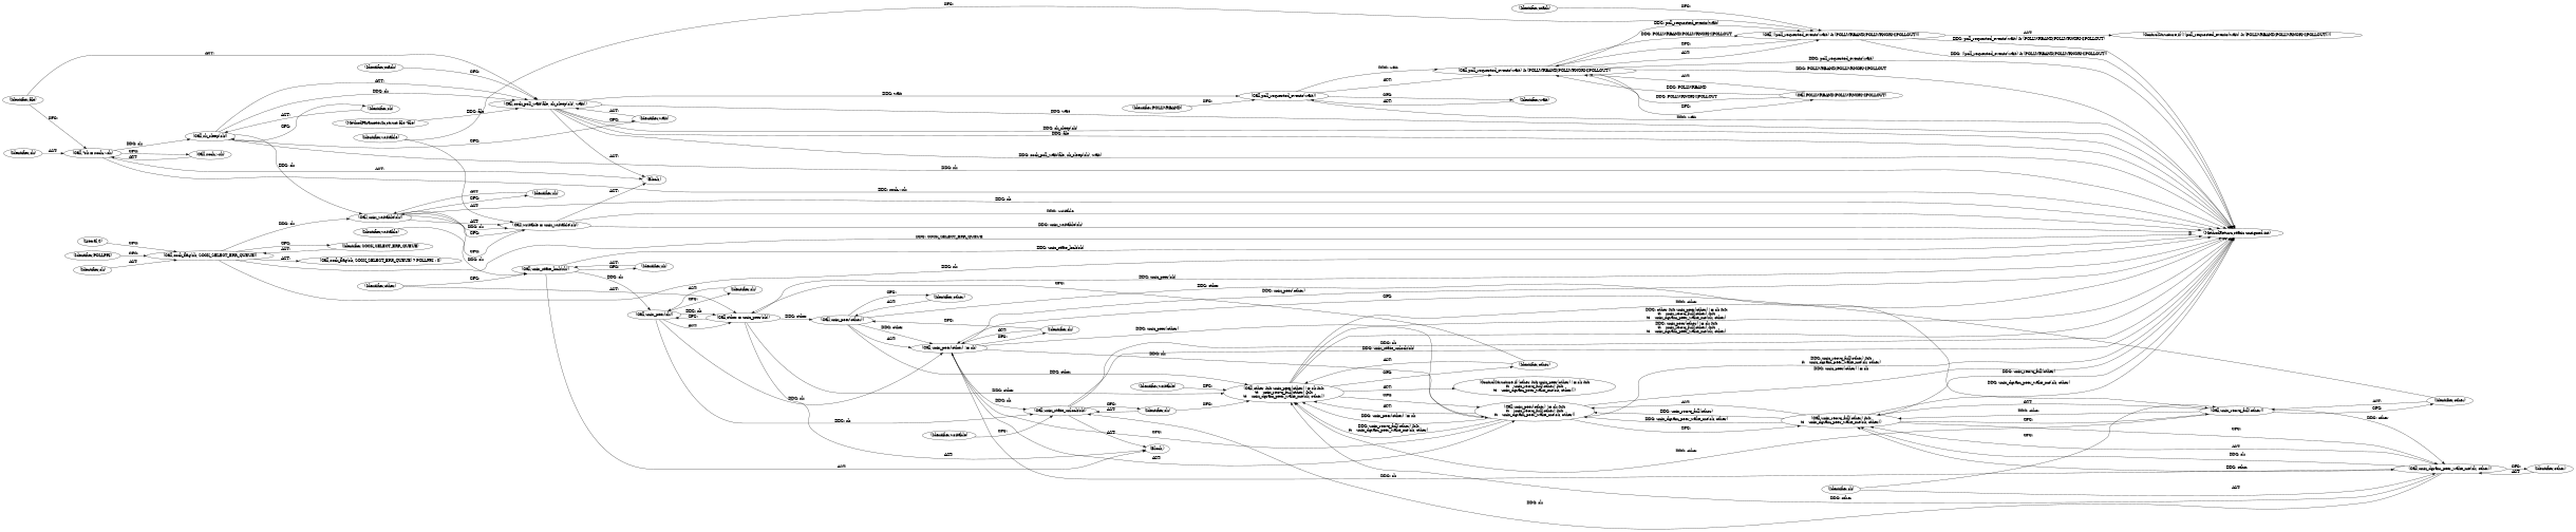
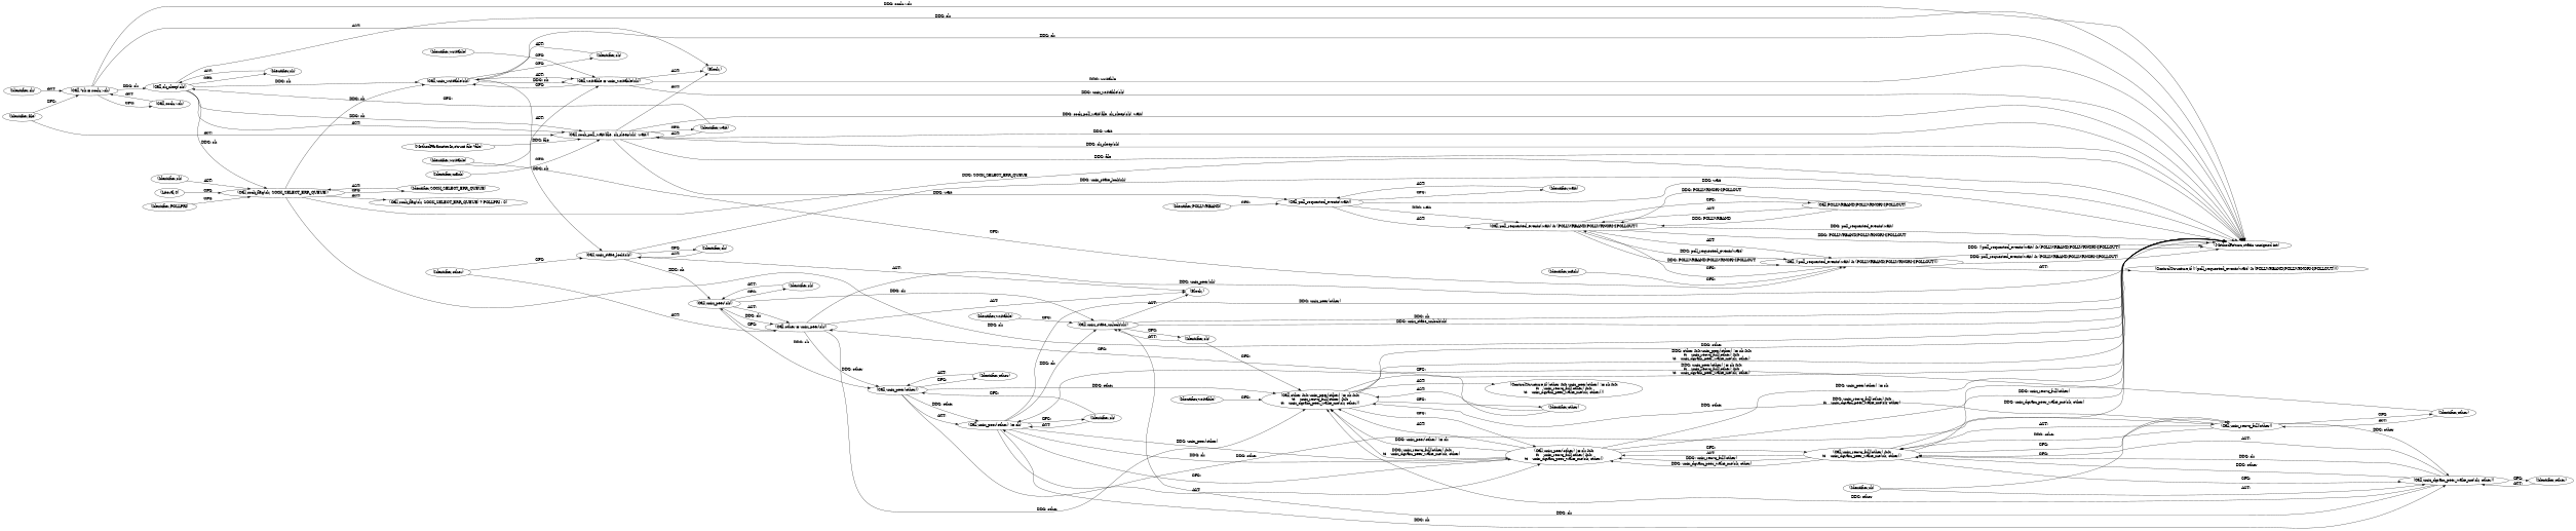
  digraph {
    rankdir=LR
    n1 [label="(Call,sk_sleep(sk))"]
    n2 [label="(Call,sock_poll_wait(file, sk_sleep(sk), wait))"]
    n3 [label="(Call,sock_flag(sk, SOCK_SELECT_ERR_QUEUE))"]
    n4 [label="(Call,unix_writable(sk))"]
    n5 [label="(MethodReturn,static unsigned int)"]
    n6 [label="(Identifier,sk)"]
    n7 [label="(Block,)"]
    n8 [label="(Call,poll_requested_events(wait))"]
    n9 [label="(Identifier,wait)"]
    n10 [label="(Identifier,SOCK_SELECT_ERR_QUEUE)"]
    n11 [label="(Call,sock_flag(sk, SOCK_SELECT_ERR_QUEUE) ? POLLPRI : 0)"]
    n12 [label="(Call,writable = unix_writable(sk))"]
    n13 [label="(Call,unix_state_lock(sk))"]
    n14 [label="(Identifier,sk)"]
    n15 [label="(Call,*sk = sock->sk)"]
    n16 [label="(Call,sock->sk)"]
    n17 [label="(Call,poll_requested_events(wait) & (POLLWRBAND|POLLWRNORM|POLLOUT))"]
    n18 [label="(Identifier,wait)"]
    n19 [label="(Call,!(poll_requested_events(wait) & (POLLWRBAND|POLLWRNORM|POLLOUT)))"]
    n20 [label="(Call,POLLWRBAND|POLLWRNORM|POLLOUT)"]
    n21 [label="(ControlStructure,if (!(poll_requested_events(wait) & (POLLWRBAND|POLLWRNORM|POLLOUT))))"]
    n22 [label="(Call,unix_peer(sk))"]
    n23 [label="(Identifier,sk)"]
    n24 [label="(Block,)"]
    n25 [label="(Call,other = unix_peer(sk))"]
    n26 [label="(Call,unix_peer(other) != sk)"]
    n27 [label="(Call,unix_state_unlock(sk))"]
    n28 [label="(Identifier,sk)"]
    n29 [label="(Call,other && unix_peer(other) != sk &&\n\t\t    unix_recvq_full(other) &&\n\t\t    unix_dgram_peer_wake_me(sk, other))"]
    n30 [label="(Call,unix_peer(other))"]
    n31 [label="(Call,unix_peer(other) != sk &&\n\t\t    unix_recvq_full(other) &&\n\t\t    unix_dgram_peer_wake_me(sk, other))"]
    n32 [label="(Call,unix_dgram_peer_wake_me(sk, other))"]
    n33 [label="(Identifier,sk)"]
    n34 [label="(Identifier,sk)"]
    n35 [label="(Identifier,other)"]
    n36 [label="(ControlStructure,if (other && unix_peer(other) != sk &&\n\t\t    unix_recvq_full(other) &&\n\t\t    unix_dgram_peer_wake_me(sk, other)))"]
    n37 [label="(Call,unix_recvq_full(other))"]
    n38 [label="(Identifier,other)"]
    n39 [label="(Call,unix_recvq_full(other) &&\n\t\t    unix_dgram_peer_wake_me(sk, other))"]
    n40 [label="(Identifier,other)"]
    n41 [label="(Identifier,other)"]
    n42 [label="(Identifier,writable)"]
    n43 [label="(Identifier,other)"]
    n44 [label="(Literal,0)"]
    n45 [label="(Identifier,sk)"]
    n46 [label="(MethodParameterIn,struct file *file)"]
    n47 [label="(Identifier,POLLPRI)"]
    n48 [label="(Identifier,writable)"]
    n49 [label="(Identifier,writable)"]
    n50 [label="(Identifier,POLLWRBAND)"]
    n51 [label="(Identifier,sk)"]
    n52 [label="(Identifier,file)"]
    n53 [label="(Identifier,mask)"]
    n54 [label="(Identifier,writable)"]
    n55 [label="(Identifier,sk)"]
    n56 [label="(Identifier,mask)"]
    n1 -> n2 [label="AST: "]
    n1 -> n2 [label="DDG: sk"]
+   n1 -> n3 [label="DDG: sk"]
    n1 -> n4 [label="DDG: sk"]
    n1 -> n5 [label="DDG: sk"]
    n1 -> n6 [label="CFG: "]
    n2 -> n5 [label="DDG: wait"]
    n2 -> n5 [label="DDG: sk_sleep(sk)"]
    n2 -> n5 [label="DDG: file"]
    n2 -> n5 [label="DDG: sock_poll_wait(file, sk_sleep(sk), wait)"]
    n2 -> n7 [label="AST: "]
    n2 -> n8 [label="DDG: wait"]
    n2 -> n9 [label="CFG: "]
    n3 -> n4 [label="DDG: sk"]
    n3 -> n5 [label="DDG: sk"]
    n3 -> n5 [label="DDG: SOCK_SELECT_ERR_QUEUE"]
    n3 -> n10 [label="CFG: "]
    n3 -> n11 [label="AST: "]
    n4 -> n5 [label="DDG: sk"]
    n4 -> n12 [label="AST: "]
    n4 -> n12 [label="DDG: sk"]
    n4 -> n13 [label="DDG: sk"]
    n4 -> n14 [label="CFG: "]
    n6 -> n1 [label="AST: "]
    n8 -> n5 [label="DDG: wait"]
    n8 -> n17 [label="AST: "]
    n8 -> n17 [label="DDG: wait"]
    n8 -> n18 [label="CFG: "]
    n9 -> n1 [label="CFG: "]
    n9 -> n2 [label="AST: "]
    n10 -> n3 [label="AST: "]
    n12 -> n4 [label="CFG: "]
    n12 -> n5 [label="DDG: writable"]
    n12 -> n5 [label="DDG: unix_writable(sk)"]
    n12 -> n7 [label="AST: "]
    n13 -> n5 [label="DDG: unix_state_lock(sk)"]
    n13 -> n22 [label="DDG: sk"]
    n13 -> n23 [label="CFG: "]
    n13 -> n24 [label="AST: "]
    n14 -> n4 [label="AST: "]
    n15 -> n1 [label="DDG: sk"]
    n15 -> n5 [label="DDG: sock->sk"]
    n15 -> n7 [label="AST: "]
    n15 -> n16 [label="CFG: "]
    n16 -> n15 [label="AST: "]
    n17 -> n5 [label="DDG: poll_requested_events(wait)"]
    n17 -> n5 [label="DDG: POLLWRBAND|POLLWRNORM|POLLOUT"]
    n17 -> n19 [label="AST: "]
    n17 -> n19 [label="DDG: poll_requested_events(wait)"]
    n17 -> n19 [label="DDG: POLLWRBAND|POLLWRNORM|POLLOUT"]
    n17 -> n20 [label="CFG: "]
    n18 -> n8 [label="AST: "]
    n19 -> n5 [label="DDG: poll_requested_events(wait) & (POLLWRBAND|POLLWRNORM|POLLOUT)"]
    n19 -> n5 [label="DDG: !(poll_requested_events(wait) & (POLLWRBAND|POLLWRNORM|POLLOUT))"]
    n19 -> n17 [label="CFG: "]
    n19 -> n21 [label="AST: "]
    n20 -> n17 [label="AST: "]
    n20 -> n17 [label="DDG: POLLWRBAND"]
    n20 -> n17 [label="DDG: POLLWRNORM|POLLOUT"]
    n22 -> n25 [label="AST: "]
    n22 -> n25 [label="DDG: sk"]
-   n22 -> n26 [label="DDG: sk"]
+   n22 -> n30 [label="DDG: sk"]
    n22 -> n27 [label="DDG: sk"]
    n22 -> n28 [label="CFG: "]
    n23 -> n13 [label="AST: "]
    n25 -> n5 [label="DDG: unix_peer(sk)"]
    n25 -> n22 [label="CFG: "]
    n25 -> n24 [label="AST: "]
    n25 -> n29 [label="DDG: other"]
    n25 -> n30 [label="DDG: other"]
    n26 -> n5 [label="DDG: unix_peer(other)"]
    n26 -> n27 [label="DDG: sk"]
    n26 -> n31 [label="AST: "]
    n26 -> n31 [label="DDG: unix_peer(other)"]
    n26 -> n31 [label="DDG: sk"]
    n26 -> n32 [label="DDG: sk"]
    n26 -> n33 [label="CFG: "]
    n27 -> n5 [label="DDG: unix_state_unlock(sk)"]
    n27 -> n5 [label="DDG: sk"]
    n27 -> n24 [label="AST: "]
    n27 -> n34 [label="CFG: "]
    n28 -> n22 [label="AST: "]
    n29 -> n5 [label="DDG: other"]
    n29 -> n5 [label="DDG: other && unix_peer(other) != sk &&\n\t\t    unix_recvq_full(other) &&\n\t\t    unix_dgram_peer_wake_me(sk, other)"]
    n29 -> n5 [label="DDG: unix_peer(other) != sk &&\n\t\t    unix_recvq_full(other) &&\n\t\t    unix_dgram_peer_wake_me(sk, other)"]
    n29 -> n31 [label="CFG: "]
    n29 -> n35 [label="CFG: "]
    n29 -> n36 [label="AST: "]
    n30 -> n26 [label="AST: "]
    n30 -> n26 [label="DDG: other"]
    n30 -> n29 [label="DDG: other"]
    n30 -> n37 [label="DDG: other"]
    n30 -> n38 [label="CFG: "]
    n31 -> n5 [label="DDG: unix_recvq_full(other) &&\n\t\t    unix_dgram_peer_wake_me(sk, other)"]
    n31 -> n5 [label="DDG: unix_peer(other) != sk"]
    n31 -> n26 [label="CFG: "]
    n31 -> n29 [label="AST: "]
    n31 -> n29 [label="DDG: unix_peer(other) != sk"]
    n31 -> n29 [label="DDG: unix_recvq_full(other) &&\n\t\t    unix_dgram_peer_wake_me(sk, other)"]
    n31 -> n39 [label="CFG: "]
    n32 -> n27 [label="DDG: sk"]
    n32 -> n29 [label="DDG: other"]
    n32 -> n39 [label="AST: "]
    n32 -> n39 [label="DDG: sk"]
    n32 -> n39 [label="DDG: other"]
    n32 -> n41 [label="CFG: "]
    n33 -> n26 [label="AST: "]
    n33 -> n30 [label="CFG: "]
    n34 -> n27 [label="AST: "]
    n34 -> n29 [label="CFG: "]
    n35 -> n25 [label="CFG: "]
    n35 -> n29 [label="AST: "]
    n37 -> n29 [label="DDG: other"]
    n37 -> n32 [label="DDG: other"]
    n37 -> n39 [label="AST: "]
    n37 -> n39 [label="DDG: other"]
    n37 -> n40 [label="CFG: "]
    n38 -> n30 [label="AST: "]
    n39 -> n5 [label="DDG: unix_recvq_full(other)"]
    n39 -> n5 [label="DDG: unix_dgram_peer_wake_me(sk, other)"]
    n39 -> n31 [label="AST: "]
    n39 -> n31 [label="DDG: unix_recvq_full(other)"]
    n39 -> n31 [label="DDG: unix_dgram_peer_wake_me(sk, other)"]
    n39 -> n32 [label="CFG: "]
    n39 -> n37 [label="CFG: "]
    n40 -> n26 [label="CFG: "]
    n40 -> n37 [label="AST: "]
    n41 -> n32 [label="AST: "]
    n42 -> n12 [label="CFG: "]
    n43 -> n13 [label="CFG: "]
    n43 -> n25 [label="AST: "]
    n44 -> n3 [label="CFG: "]
    n45 -> n15 [label="AST: "]
    n46 -> n2 [label="DDG: file"]
    n47 -> n3 [label="CFG: "]
    n48 -> n27 [label="CFG: "]
    n49 -> n12 [label="AST: "]
    n49 -> n19 [label="CFG: "]
    n50 -> n8 [label="CFG: "]
    n51 -> n3 [label="AST: "]
    n52 -> n2 [label="AST: "]
    n52 -> n15 [label="CFG: "]
    n53 -> n19 [label="CFG: "]
    n54 -> n29 [label="CFG: "]
    n55 -> n32 [label="AST: "]
    n55 -> n37 [label="CFG: "]
    n56 -> n2 [label="CFG: "]
  }
